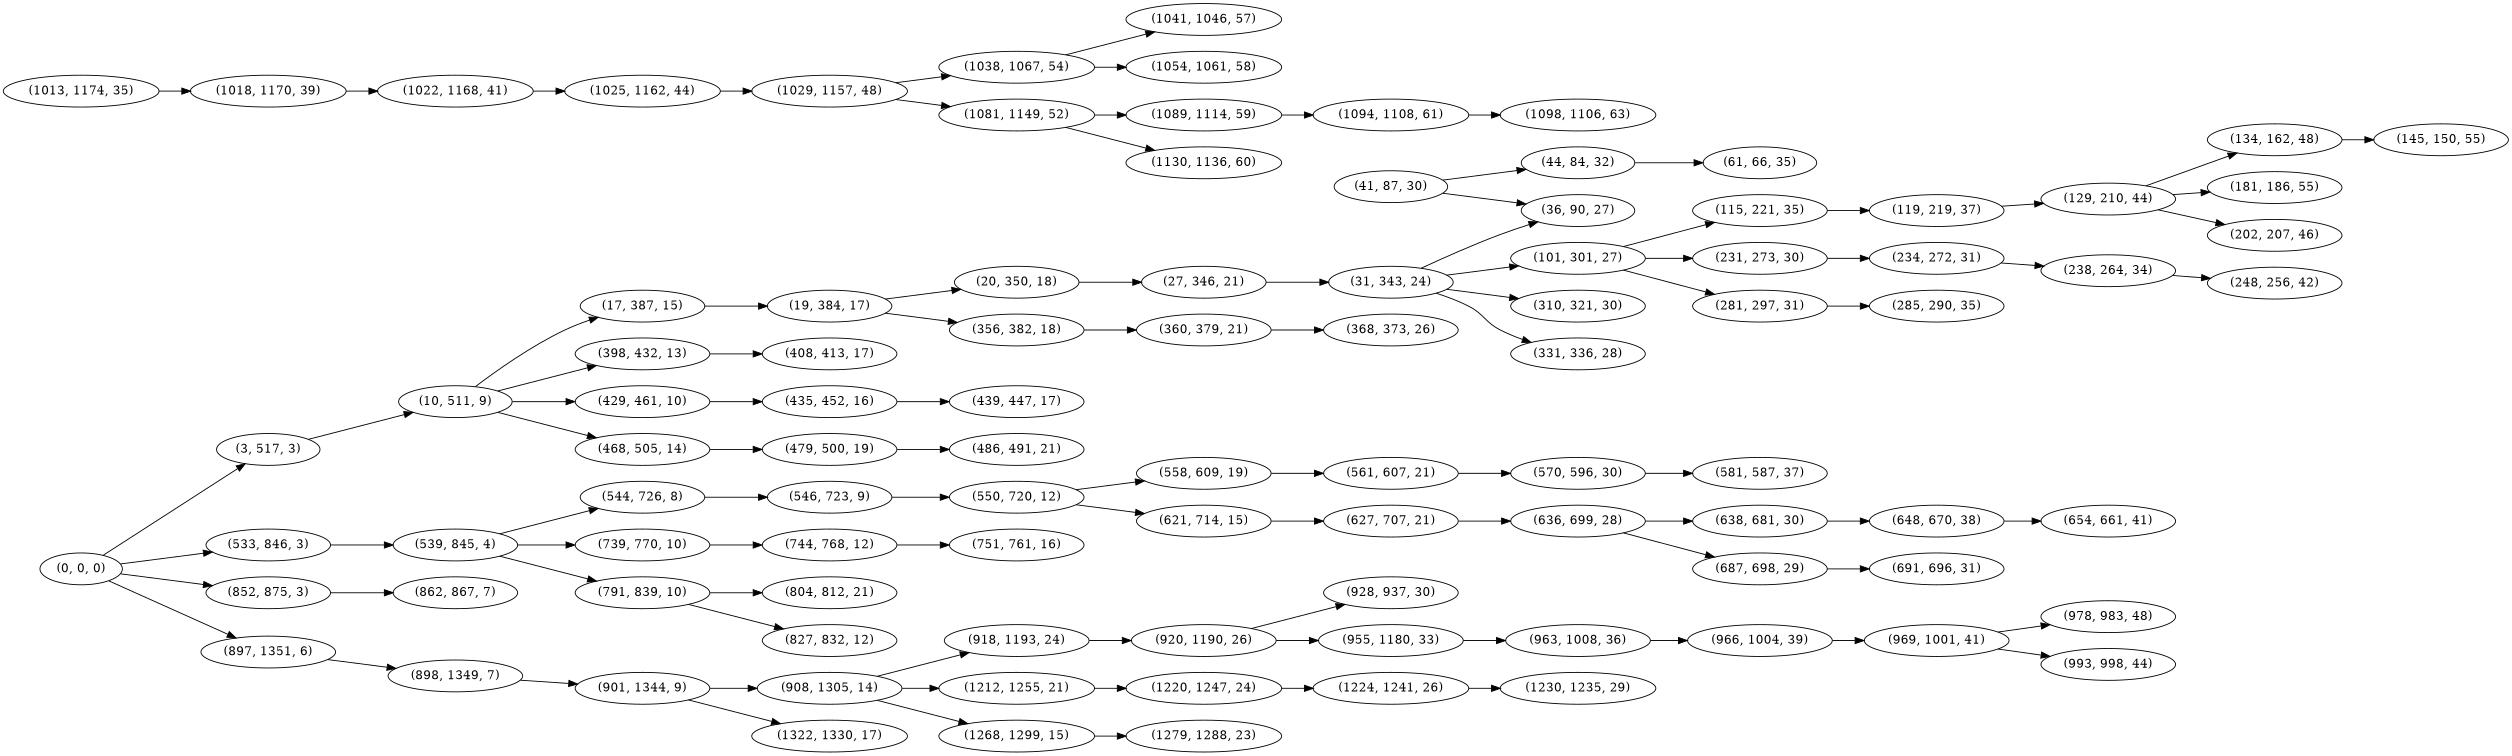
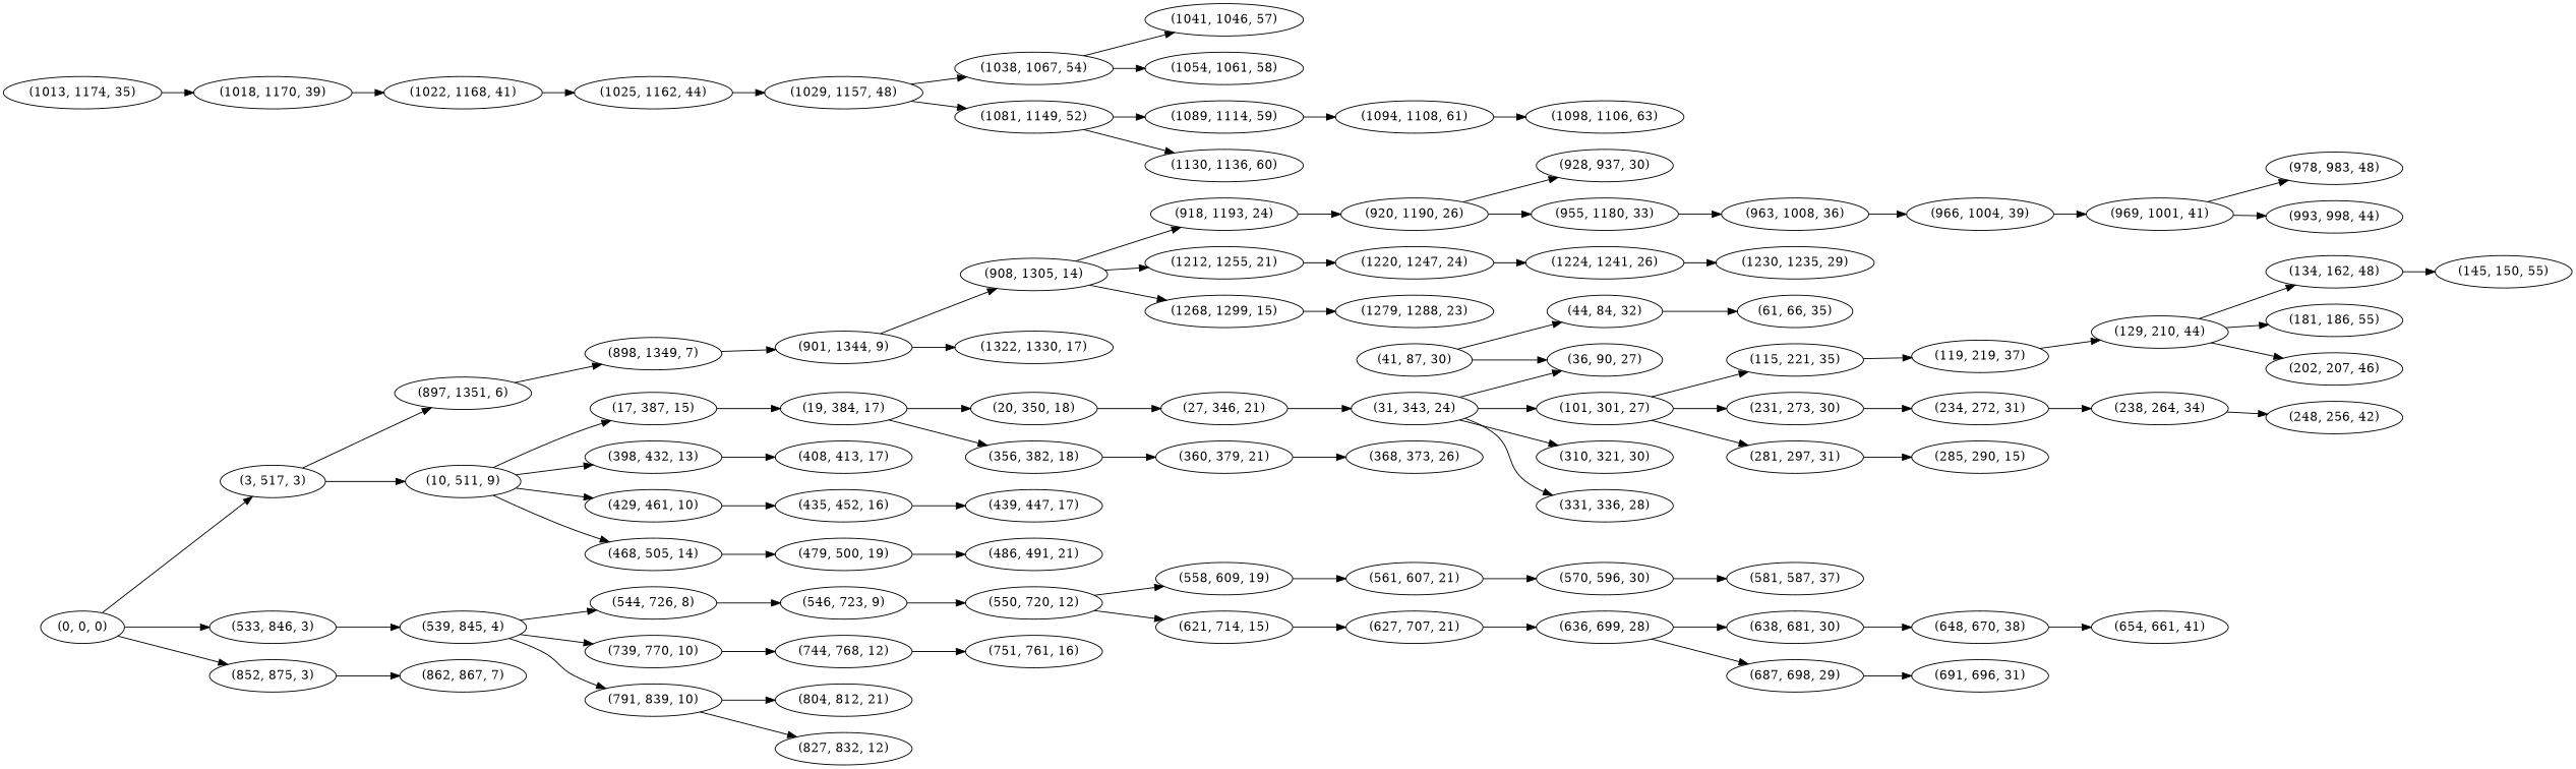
  digraph {
    rankdir=LR
    "(0, 0, 0)"
    "(3, 517, 3)"
    "(533, 846, 3)"
    "(852, 875, 3)"
    "(897, 1351, 6)"
    "(10, 511, 9)"
    "(539, 845, 4)"
    "(862, 867, 7)"
    "(898, 1349, 7)"
    "(17, 387, 15)"
    n11 [label="(398, 432, 13)"]
    "(429, 461, 10)"
    "(468, 505, 14)"
    "(19, 384, 17)"
    "(408, 413, 17)"
    "(435, 452, 16)"
    "(479, 500, 19)"
    "(20, 350, 18)"
    "(356, 382, 18)"
    "(27, 346, 21)"
    "(360, 379, 21)"
    "(31, 343, 24)"
    "(36, 90, 27)"
    "(101, 301, 27)"
    "(310, 321, 30)"
    "(331, 336, 28)"
    "(115, 221, 35)"
    "(231, 273, 30)"
    "(281, 297, 31)"
    "(41, 87, 30)"
    "(44, 84, 32)"
    "(61, 66, 35)"
    "(119, 219, 37)"
    "(234, 272, 31)"
-   "(285, 290, 35)"
+   "(285, 290, 35)" [label="(285, 290, 15)"]
    "(129, 210, 44)"
    "(134, 162, 48)"
    "(181, 186, 55)"
    "(202, 207, 46)"
    "(145, 150, 55)"
    "(238, 264, 34)"
    "(248, 256, 42)"
    "(368, 373, 26)"
    "(439, 447, 17)"
    "(486, 491, 21)"
    "(544, 726, 8)"
    "(739, 770, 10)"
    "(791, 839, 10)"
    "(546, 723, 9)"
    "(744, 768, 12)"
    "(804, 812, 21)"
    "(827, 832, 12)"
    "(550, 720, 12)"
    "(558, 609, 19)"
    "(621, 714, 15)"
    "(561, 607, 21)"
    "(627, 707, 21)"
    "(570, 596, 30)"
    "(581, 587, 37)"
    "(636, 699, 28)"
    "(638, 681, 30)"
    "(687, 698, 29)"
    "(648, 670, 38)"
    "(691, 696, 31)"
    "(654, 661, 41)"
    "(751, 761, 16)"
    "(901, 1344, 9)"
    "(908, 1305, 14)"
    "(1322, 1330, 17)"
    "(918, 1193, 24)"
    "(1212, 1255, 21)"
    "(1268, 1299, 15)"
    "(920, 1190, 26)"
    "(1220, 1247, 24)"
    "(1279, 1288, 23)"
    "(928, 937, 30)"
    "(955, 1180, 33)"
    "(963, 1008, 36)"
    "(966, 1004, 39)"
    "(1013, 1174, 35)"
    "(1018, 1170, 39)"
    "(969, 1001, 41)"
    "(978, 983, 48)"
    "(993, 998, 44)"
    "(1022, 1168, 41)"
    "(1025, 1162, 44)"
    "(1029, 1157, 48)"
    "(1038, 1067, 54)"
    "(1081, 1149, 52)"
    "(1041, 1046, 57)"
    "(1054, 1061, 58)"
    "(1089, 1114, 59)"
    "(1130, 1136, 60)"
    "(1094, 1108, 61)"
    "(1098, 1106, 63)"
    "(1224, 1241, 26)"
    "(1230, 1235, 29)"
    "(0, 0, 0)" -> "(3, 517, 3)"
    "(0, 0, 0)" -> "(533, 846, 3)"
    "(0, 0, 0)" -> "(852, 875, 3)"
-   "(0, 0, 0)" -> "(897, 1351, 6)"
+   "(3, 517, 3)" -> "(897, 1351, 6)"
    "(3, 517, 3)" -> "(10, 511, 9)"
    "(533, 846, 3)" -> "(539, 845, 4)"
    "(852, 875, 3)" -> "(862, 867, 7)"
    "(897, 1351, 6)" -> "(898, 1349, 7)"
    "(10, 511, 9)" -> "(17, 387, 15)"
    "(10, 511, 9)" -> n11
    "(10, 511, 9)" -> "(429, 461, 10)"
    "(10, 511, 9)" -> "(468, 505, 14)"
    "(539, 845, 4)" -> "(544, 726, 8)"
    "(539, 845, 4)" -> "(739, 770, 10)"
    "(539, 845, 4)" -> "(791, 839, 10)"
    "(898, 1349, 7)" -> "(901, 1344, 9)"
    "(17, 387, 15)" -> "(19, 384, 17)"
    n11 -> "(408, 413, 17)"
    "(429, 461, 10)" -> "(435, 452, 16)"
    "(468, 505, 14)" -> "(479, 500, 19)"
    "(19, 384, 17)" -> "(20, 350, 18)"
    "(19, 384, 17)" -> "(356, 382, 18)"
    "(435, 452, 16)" -> "(439, 447, 17)"
    "(479, 500, 19)" -> "(486, 491, 21)"
    "(20, 350, 18)" -> "(27, 346, 21)"
    "(356, 382, 18)" -> "(360, 379, 21)"
    "(27, 346, 21)" -> "(31, 343, 24)"
    "(360, 379, 21)" -> "(368, 373, 26)"
    "(31, 343, 24)" -> "(36, 90, 27)"
    "(31, 343, 24)" -> "(101, 301, 27)"
    "(31, 343, 24)" -> "(310, 321, 30)"
    "(31, 343, 24)" -> "(331, 336, 28)"
    "(101, 301, 27)" -> "(115, 221, 35)"
    "(101, 301, 27)" -> "(231, 273, 30)"
    "(101, 301, 27)" -> "(281, 297, 31)"
    "(115, 221, 35)" -> "(119, 219, 37)"
    "(231, 273, 30)" -> "(234, 272, 31)"
    "(281, 297, 31)" -> "(285, 290, 35)"
    "(41, 87, 30)" -> "(36, 90, 27)"
    "(41, 87, 30)" -> "(44, 84, 32)"
    "(44, 84, 32)" -> "(61, 66, 35)"
    "(119, 219, 37)" -> "(129, 210, 44)"
    "(234, 272, 31)" -> "(238, 264, 34)"
    "(129, 210, 44)" -> "(134, 162, 48)"
    "(129, 210, 44)" -> "(181, 186, 55)"
    "(129, 210, 44)" -> "(202, 207, 46)"
    "(134, 162, 48)" -> "(145, 150, 55)"
    "(238, 264, 34)" -> "(248, 256, 42)"
    "(544, 726, 8)" -> "(546, 723, 9)"
    "(739, 770, 10)" -> "(744, 768, 12)"
    "(791, 839, 10)" -> "(804, 812, 21)"
    "(791, 839, 10)" -> "(827, 832, 12)"
    "(546, 723, 9)" -> "(550, 720, 12)"
    "(744, 768, 12)" -> "(751, 761, 16)"
    "(550, 720, 12)" -> "(558, 609, 19)"
    "(550, 720, 12)" -> "(621, 714, 15)"
    "(558, 609, 19)" -> "(561, 607, 21)"
    "(621, 714, 15)" -> "(627, 707, 21)"
    "(561, 607, 21)" -> "(570, 596, 30)"
    "(627, 707, 21)" -> "(636, 699, 28)"
    "(570, 596, 30)" -> "(581, 587, 37)"
    "(636, 699, 28)" -> "(638, 681, 30)"
    "(636, 699, 28)" -> "(687, 698, 29)"
    "(638, 681, 30)" -> "(648, 670, 38)"
    "(687, 698, 29)" -> "(691, 696, 31)"
    "(648, 670, 38)" -> "(654, 661, 41)"
    "(901, 1344, 9)" -> "(908, 1305, 14)"
    "(901, 1344, 9)" -> "(1322, 1330, 17)"
    "(908, 1305, 14)" -> "(918, 1193, 24)"
    "(908, 1305, 14)" -> "(1212, 1255, 21)"
    "(908, 1305, 14)" -> "(1268, 1299, 15)"
    "(918, 1193, 24)" -> "(920, 1190, 26)"
    "(1212, 1255, 21)" -> "(1220, 1247, 24)"
    "(1268, 1299, 15)" -> "(1279, 1288, 23)"
    "(920, 1190, 26)" -> "(928, 937, 30)"
    "(920, 1190, 26)" -> "(955, 1180, 33)"
    "(1220, 1247, 24)" -> "(1224, 1241, 26)"
    "(955, 1180, 33)" -> "(963, 1008, 36)"
    "(963, 1008, 36)" -> "(966, 1004, 39)"
    "(966, 1004, 39)" -> "(969, 1001, 41)"
    "(1013, 1174, 35)" -> "(1018, 1170, 39)"
    "(1018, 1170, 39)" -> "(1022, 1168, 41)"
    "(969, 1001, 41)" -> "(978, 983, 48)"
    "(969, 1001, 41)" -> "(993, 998, 44)"
    "(1022, 1168, 41)" -> "(1025, 1162, 44)"
    "(1025, 1162, 44)" -> "(1029, 1157, 48)"
    "(1029, 1157, 48)" -> "(1038, 1067, 54)"
    "(1029, 1157, 48)" -> "(1081, 1149, 52)"
    "(1038, 1067, 54)" -> "(1041, 1046, 57)"
    "(1038, 1067, 54)" -> "(1054, 1061, 58)"
    "(1081, 1149, 52)" -> "(1089, 1114, 59)"
    "(1081, 1149, 52)" -> "(1130, 1136, 60)"
    "(1089, 1114, 59)" -> "(1094, 1108, 61)"
    "(1094, 1108, 61)" -> "(1098, 1106, 63)"
    "(1224, 1241, 26)" -> "(1230, 1235, 29)"
  }
